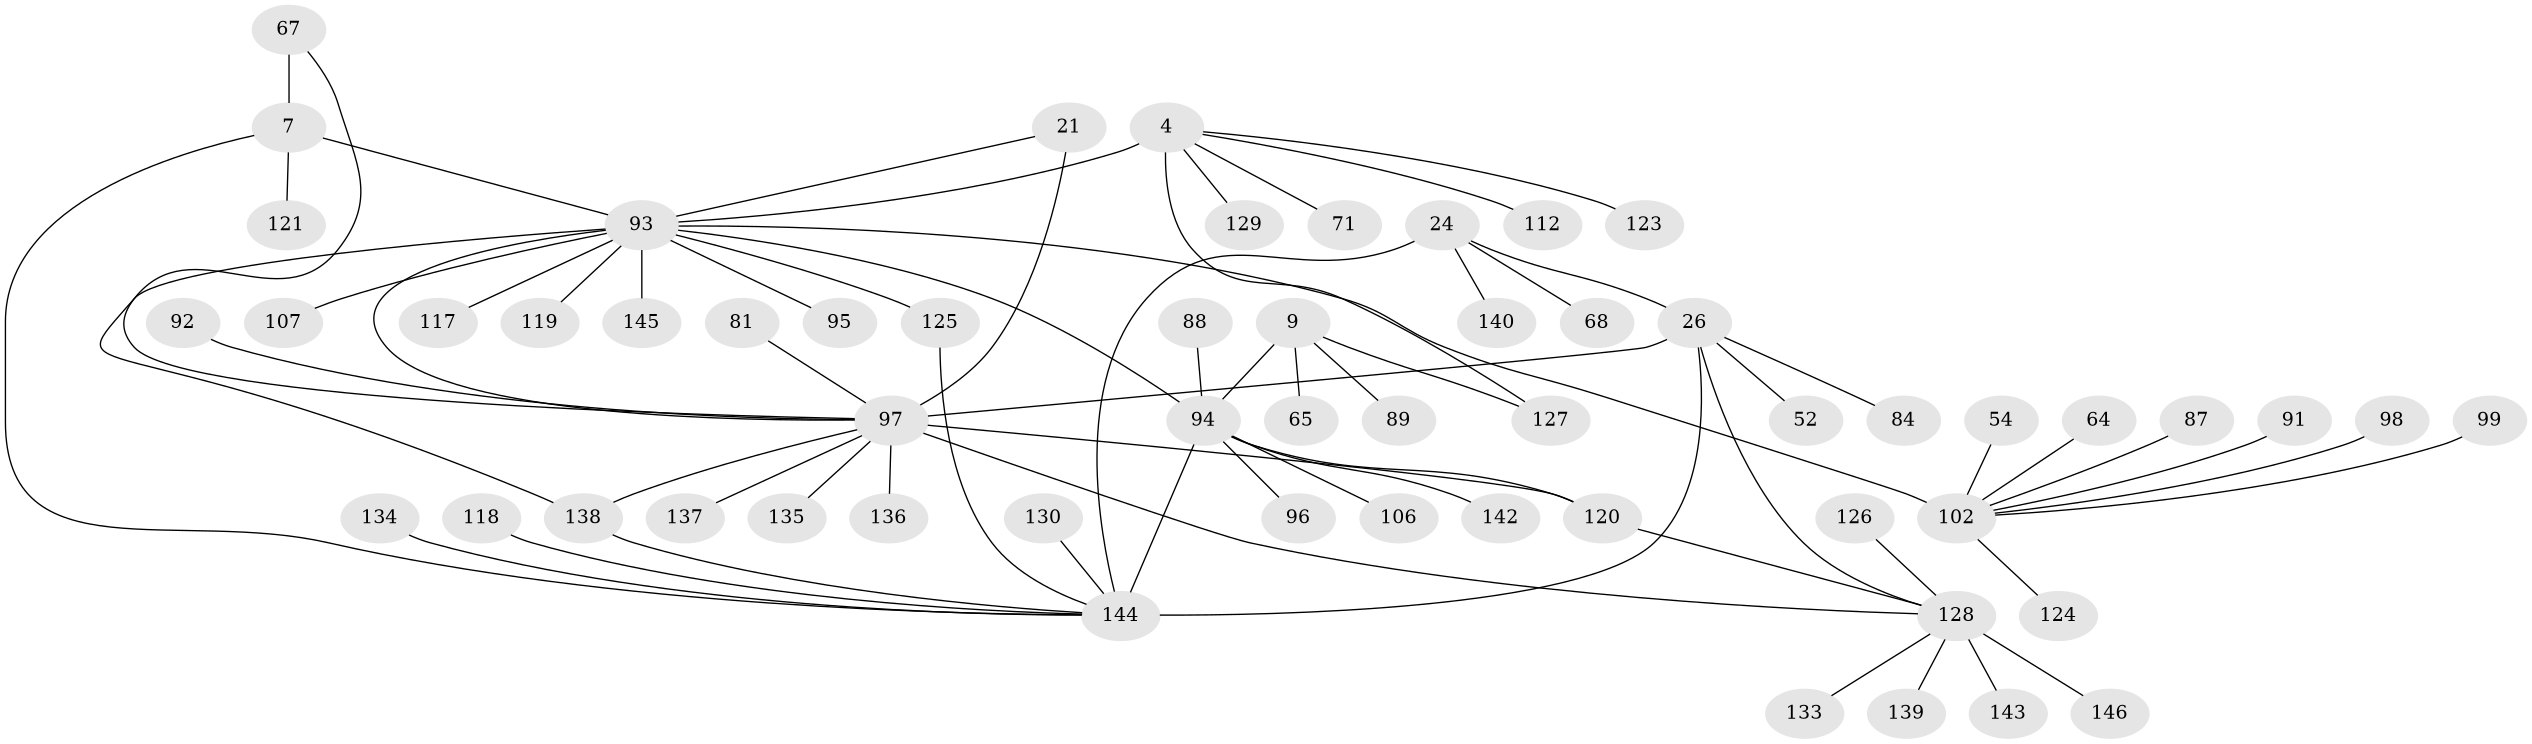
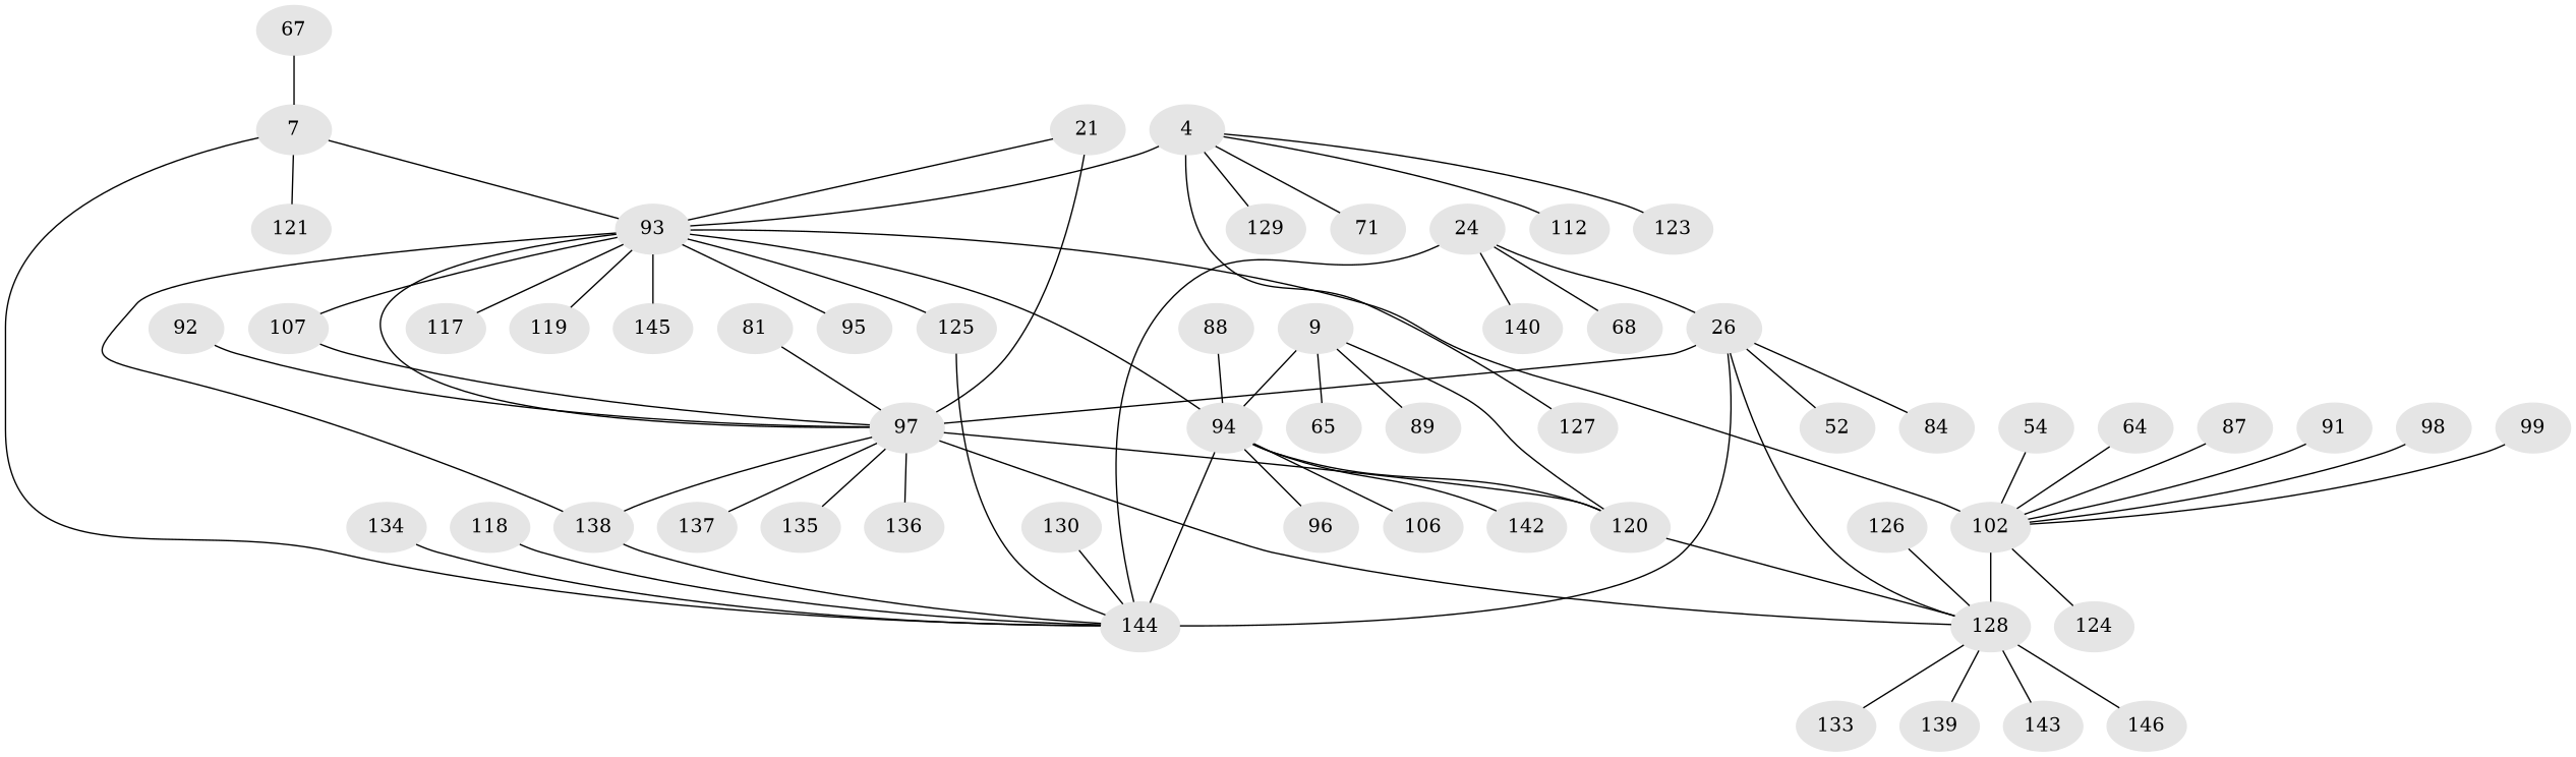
  graph {
    node [color=gray90 style=filled]
    4 [super="+3"]
    71
    93 [super="+63+6+5+36+48+58+85"]
    112
    123
    127
    129
    7 [super="+2"]
    121 [super="+90"]
    144 [super="+141+28+39+42+57+66+70+83+104+105+111+114+116"]
    94 [super="+61+14+44+60+69+77"]
    97 [super="+20+37+50+75+82+18"]
    102 [super="+35+41+53"]
    95
    107 [super="+100"]
    117
    119
    138 [super="+132"]
    145
    125
    9 [super="+8"]
    65
    89
    120 [super="+101+108"]
    96
    106
    142
    128 [super="+33+46+32+72+79+113"]
    21 [super="+16"]
    135
    136 [super="+47"]
    137 [super="+78"]
    24 [super="+23"]
    26 [super="+22"]
    68
    140 [super="+76"]
    52
    84 [super="+62"]
    133
    139
    143 [super="+110"]
    146
    124 [super="+109"]
    54
    64
    67
    n47 [label=88]
    81
    87
    91
    92
    98
    99
    118
    126
    130 [super="+103"]
    134
    4 -- 71
    4 -- 93 [weight=7]
    4 -- 112
    4 -- 123
    4 -- 127
    4 -- 129
    93 -- 94 [weight=2]
    93 -- 97 [weight=2]
    93 -- 102 [weight=2]
    93 -- 95
    93 -- 107
    93 -- 117
    93 -- 119
    93 -- 138 [weight=3]
    93 -- 145
    93 -- 125
    7 -- 93 [weight=6]
    7 -- 121
    7 -- 144 [weight=2]
    94 -- 144 [weight=2]
    94 -- 120 [weight=4]
    94 -- 96
    94 -- 106
    94 -- 142
    97 -- 138
    97 -- 120
    97 -- 128
    97 -- 135
    97 -- 136
    97 -- 137
+   102 -- 128 [weight=12]
    102 -- 124
    138 -- 144 [weight=2]
    125 -- 144
    9 -- 94 [weight=8]
    9 -- 65
    9 -- 89
-   9 -- 127 [weight=2]
+   9 -- 120 [weight=2]
    120 -- 128 [weight=2]
    128 -- 133
    128 -- 139
    128 -- 143
    128 -- 146
    21 -- 93
    21 -- 97 [weight=10]
    24 -- 144 [weight=6]
    24 -- 26 [weight=4]
    24 -- 68
    24 -- 140
    26 -- 144 [weight=6]
    26 -- 97
    26 -- 128
    26 -- 52
    26 -- 84
    54 -- 102
    64 -- 102
    67 -- 7 [weight=4]
-   67 -- 97
+   107 -- 97
    n47 -- 94
    81 -- 97
    87 -- 102
    91 -- 102
    92 -- 97
    98 -- 102
    99 -- 102
    118 -- 144
    126 -- 128
    130 -- 144
    134 -- 144
  }
